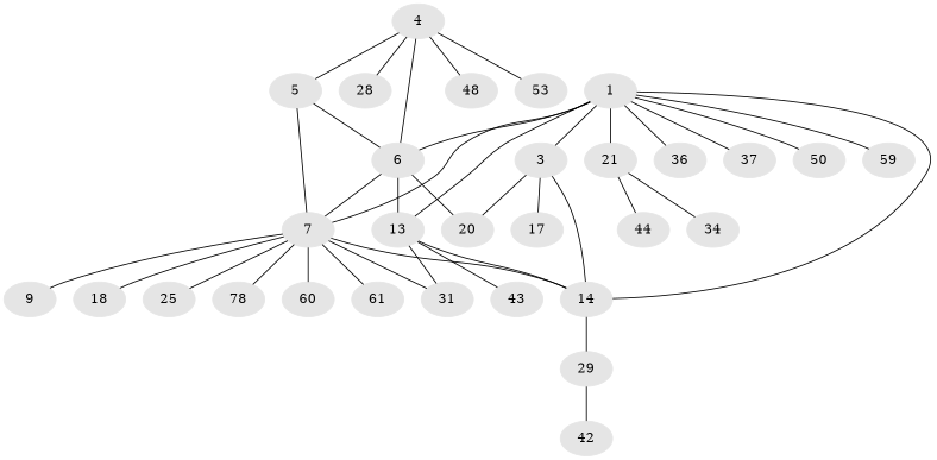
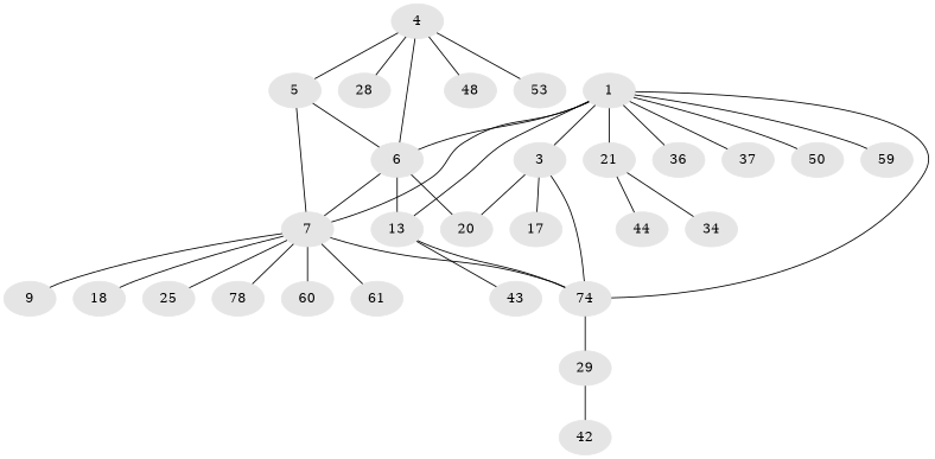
  graph {
    node [color=gray90 style=filled]
    1 [super="+16+2+12"]
    3 [super="+38+51+47"]
    6 [super="+10"]
    7 [super="+8+45"]
    13 [super="+32"]
-   14 [super="+49+15+19"]
+   14 [super="+49+15+19" label=74]
    21
    36 [super="+56"]
    37
    50
    59
    17 [super="+27+33"]
    20 [super="+40+24"]
    9 [super="+26"]
    18 [super="+22"]
    25
-   31 [super="+52"]
    n18 [label=78]
    60
    61
    43
    29
    34
    n24 [label=44]
    5
    4
    28 [super="+35"]
    48
    53
    42
    1 -- 3 [weight=2]
    1 -- 6 [weight=2]
    1 -- 7
    1 -- 13
    1 -- 14
    1 -- 21
    1 -- 36
    1 -- 37
    1 -- 50
    1 -- 59
    3 -- 14 [weight=2]
    3 -- 17
    3 -- 20
    6 -- 7
    6 -- 13
    6 -- 20
    7 -- 14 [weight=2]
    7 -- 9 [weight=2]
    7 -- 18
    7 -- 25
-   7 -- 31
    7 -- n18
    7 -- 60
    7 -- 61
    13 -- 14 [weight=2]
-   13 -- 31
    13 -- 43
    14 -- 29
    21 -- 34
    21 -- n24
    29 -- 42
    5 -- 6
    5 -- 7
    4 -- 6
    4 -- 5
    4 -- 28
    4 -- 48
    4 -- 53
  }
